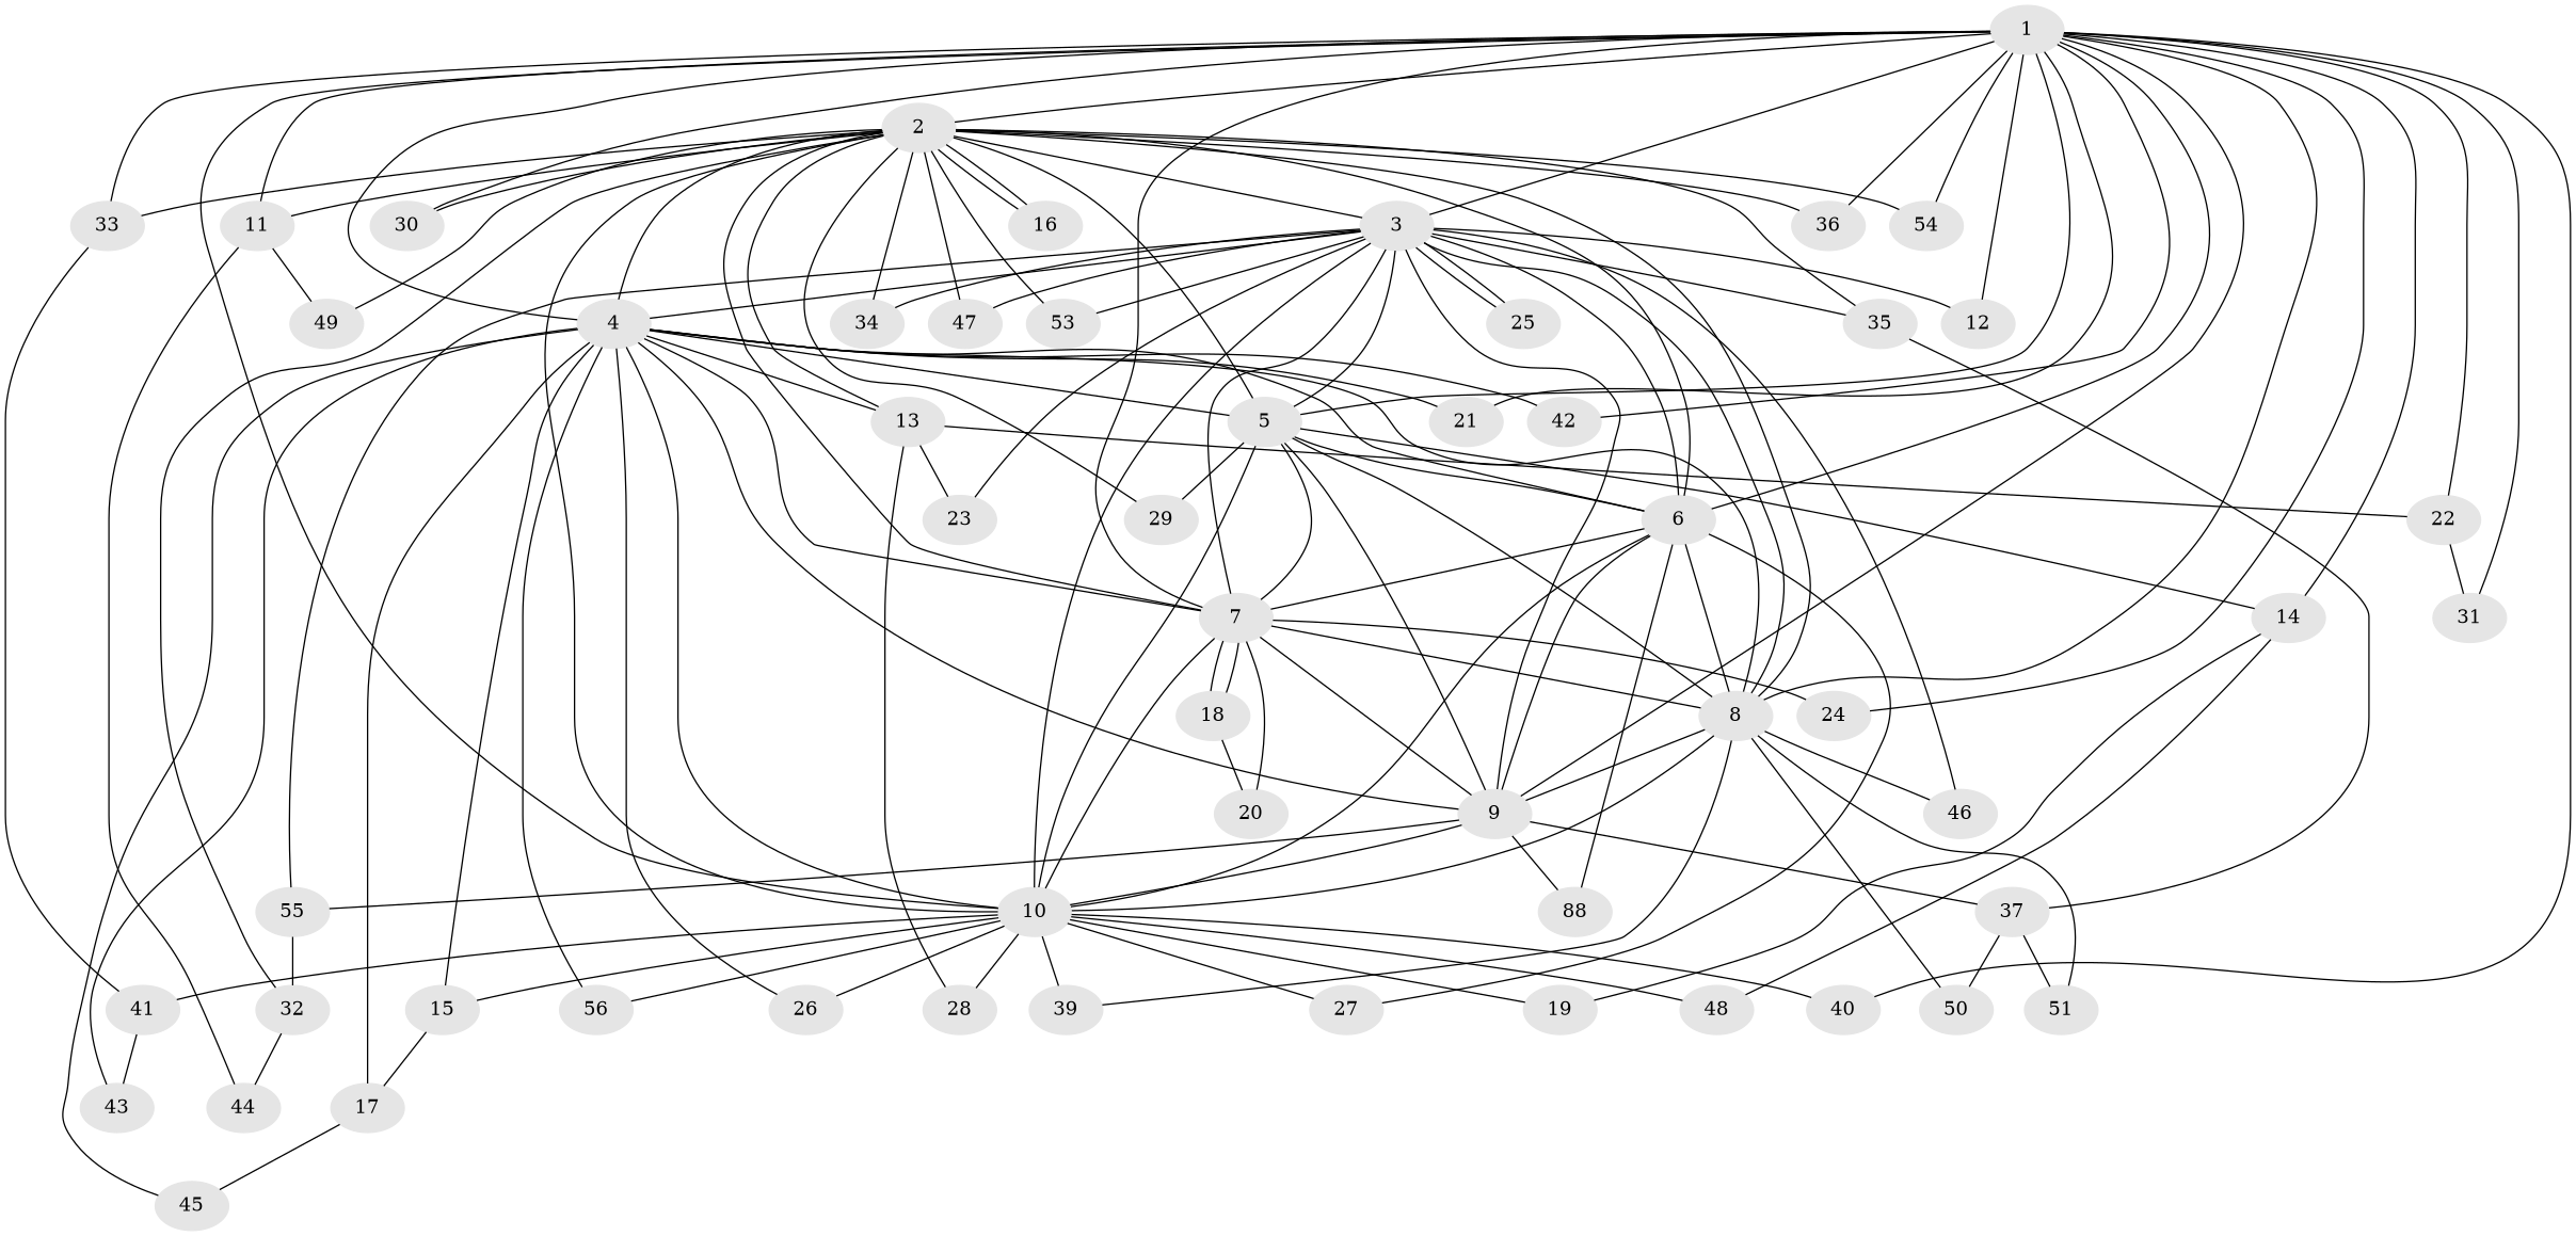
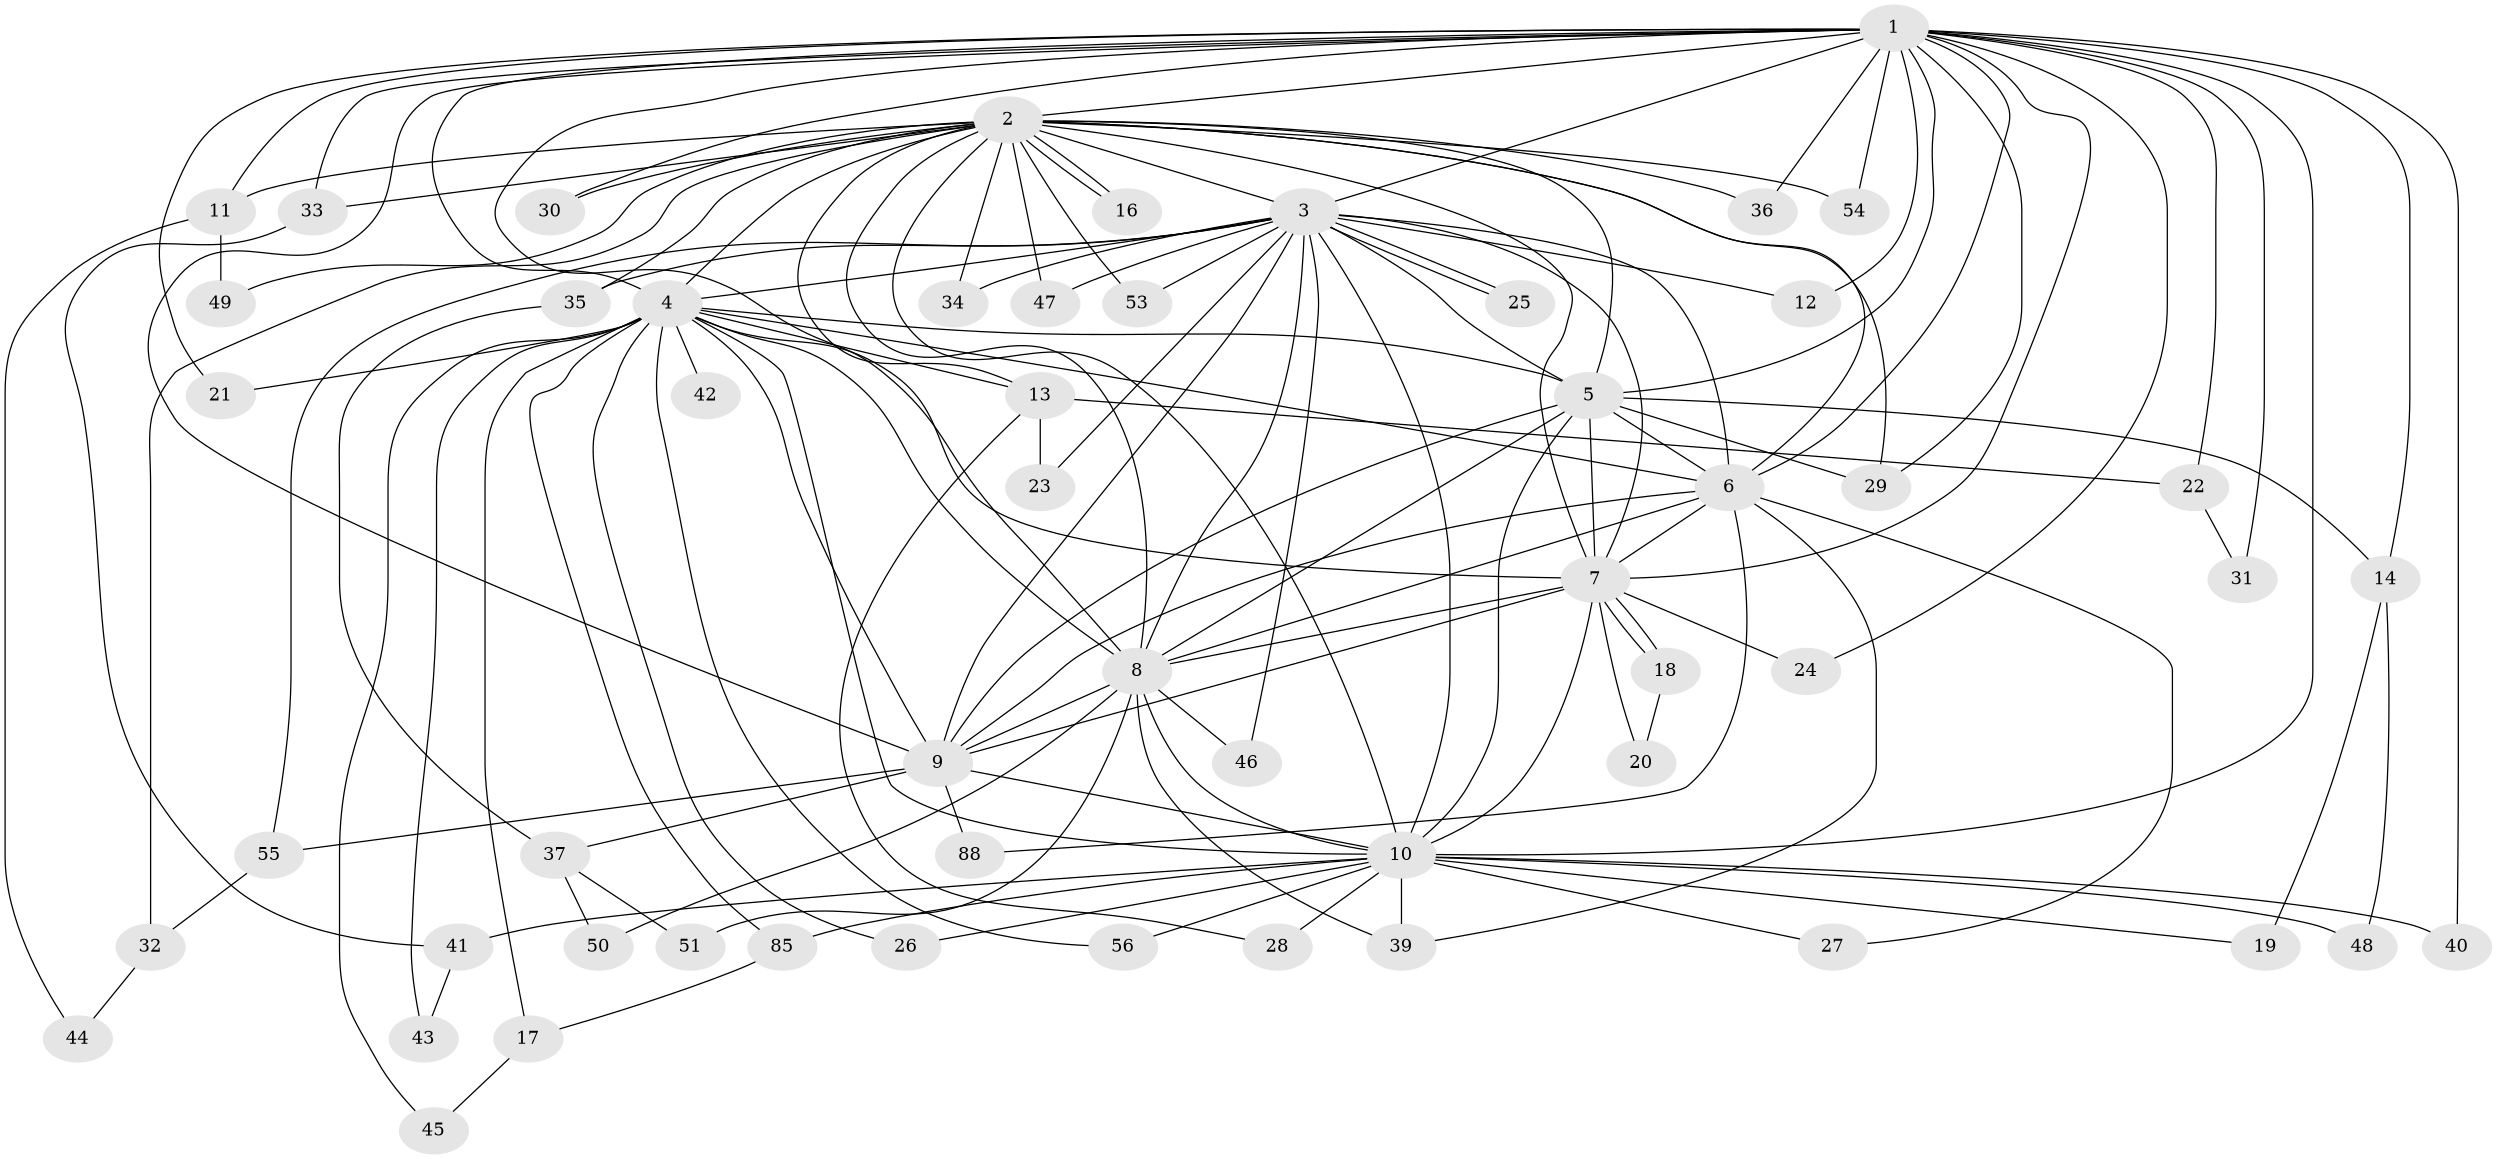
  graph {
    node [color=gray90 style=filled]
    1
    2
    3
    4
    5
    6
    7
    8
    9
    10
    11
    12
    14
    21
    22
    24
    30
    31
    33
    36
    40
    42
    54
    13
    16
    29
    32
    34
    35
    47
    49
    53
    23
    25
    46
    55
-   15
+   15 [label=85]
    17
    26
    43
    45
    56
    27
    n44 [label=88]
    18
    20
    39
    50
    51
    37
    19
    28
    41
    48
    44
    1 -- 2
    1 -- 3
    1 -- 4
    1 -- 5
    1 -- 6
    1 -- 7
    1 -- 8
    1 -- 9
    1 -- 10
    1 -- 11
    1 -- 12
    1 -- 14
    1 -- 21
    1 -- 22
    1 -- 24
    1 -- 30
    1 -- 31
    1 -- 33
    1 -- 36
    1 -- 40
-   1 -- 42
+   1 -- 29
    1 -- 54
    2 -- 3
    2 -- 4
    2 -- 5
    2 -- 6
    2 -- 7
    2 -- 8
    2 -- 10
    2 -- 11
    2 -- 30
    2 -- 33
    2 -- 36
    2 -- 54
    2 -- 13
    2 -- 16
    2 -- 16
    2 -- 29
    2 -- 32
    2 -- 34
    2 -- 35
    2 -- 47
    2 -- 49
    2 -- 53
    3 -- 4
    3 -- 5
    3 -- 6
    3 -- 7
    3 -- 8
    3 -- 9
    3 -- 10
    3 -- 12
    3 -- 34
    3 -- 35
    3 -- 47
    3 -- 53
    3 -- 23
    3 -- 25
    3 -- 25
    3 -- 46
    3 -- 55
    4 -- 5
    4 -- 6
    4 -- 7
    4 -- 8
    4 -- 9
    4 -- 10
    4 -- 21
    4 -- 42
    4 -- 13
    4 -- 15
    4 -- 17
    4 -- 26
    4 -- 43
    4 -- 45
    4 -- 56
    5 -- 6
    5 -- 7
    5 -- 8
    5 -- 9
    5 -- 10
    5 -- 14
    5 -- 29
    6 -- 7
    6 -- 8
    6 -- 9
-   6 -- 10
+   6 -- 39
    6 -- 27
    6 -- n44
    7 -- 8
    7 -- 9
    7 -- 10
    7 -- 24
    7 -- 18
    7 -- 18
    7 -- 20
    8 -- 9
    8 -- 10
    8 -- 46
    8 -- 39
    8 -- 50
    8 -- 51
    9 -- 10
    9 -- 55
    9 -- n44
    9 -- 37
    10 -- 40
    10 -- 15
    10 -- 26
    10 -- 56
    10 -- 27
    10 -- 39
    10 -- 19
    10 -- 28
    10 -- 41
    10 -- 48
    11 -- 49
    11 -- 44
    14 -- 19
    14 -- 48
    22 -- 31
    33 -- 41
    13 -- 22
    13 -- 23
    13 -- 28
    32 -- 44
    35 -- 37
    55 -- 32
    15 -- 17
    17 -- 45
    18 -- 20
    37 -- 50
    37 -- 51
    41 -- 43
  }
